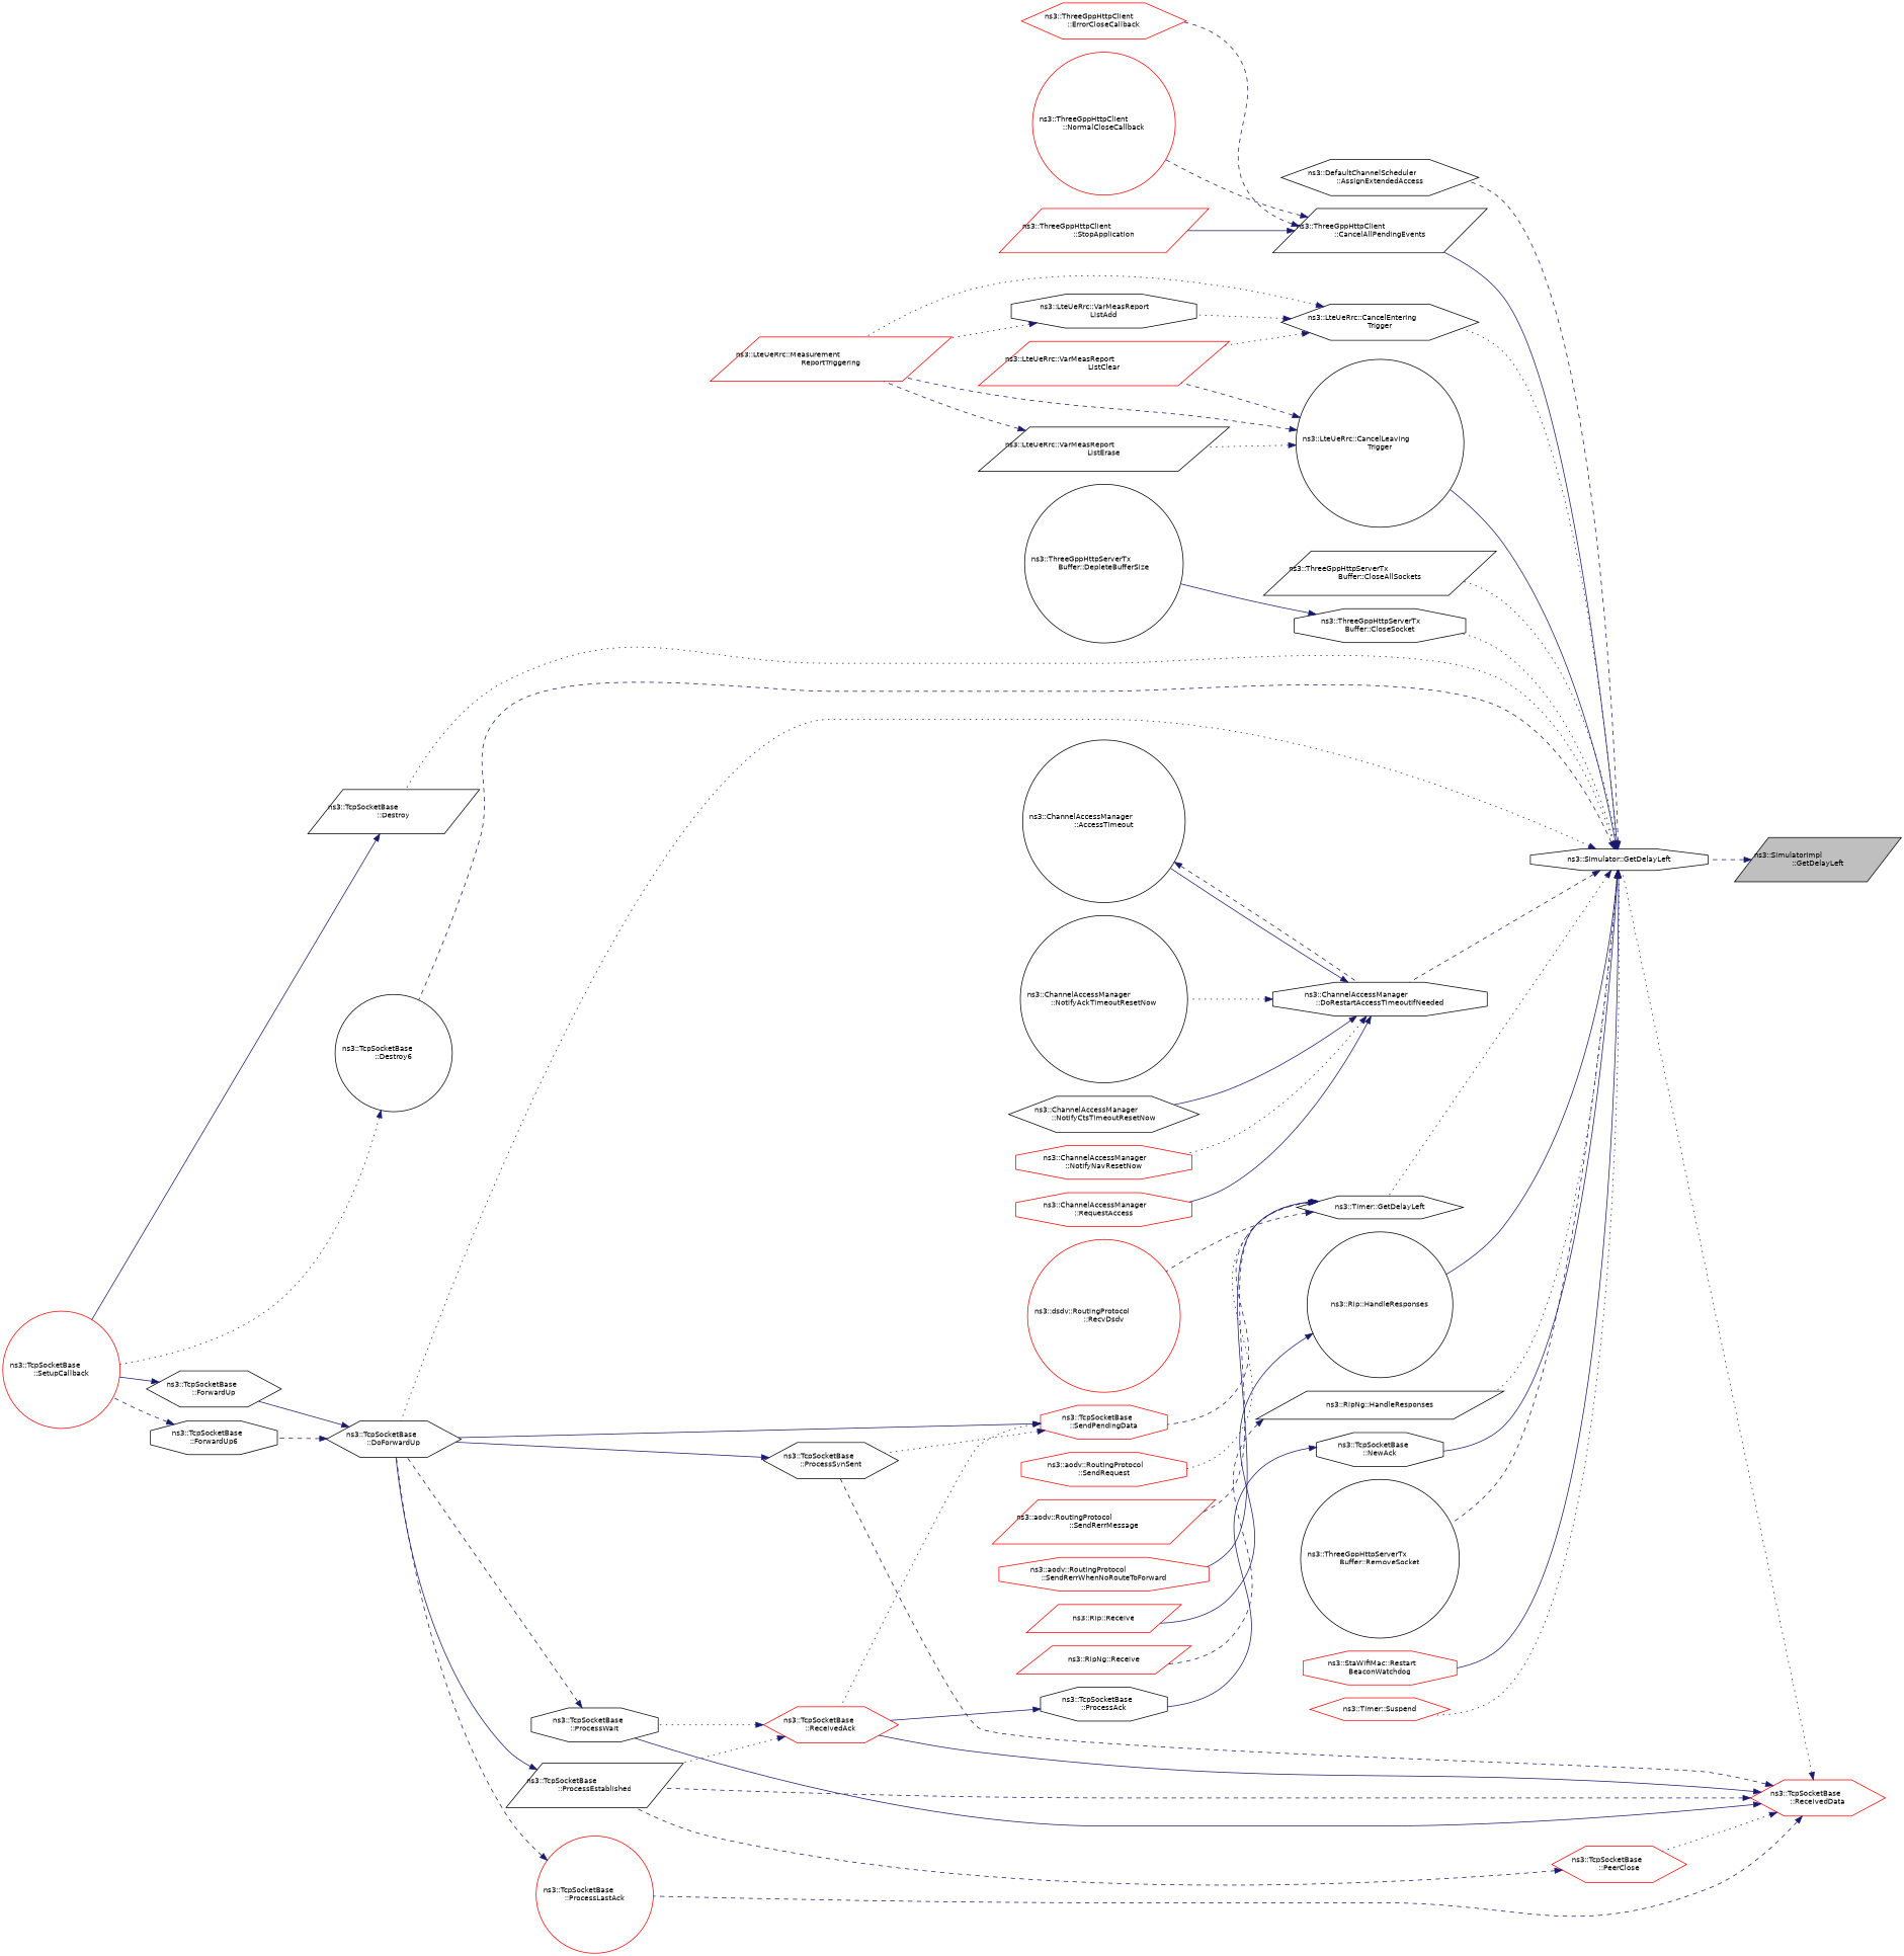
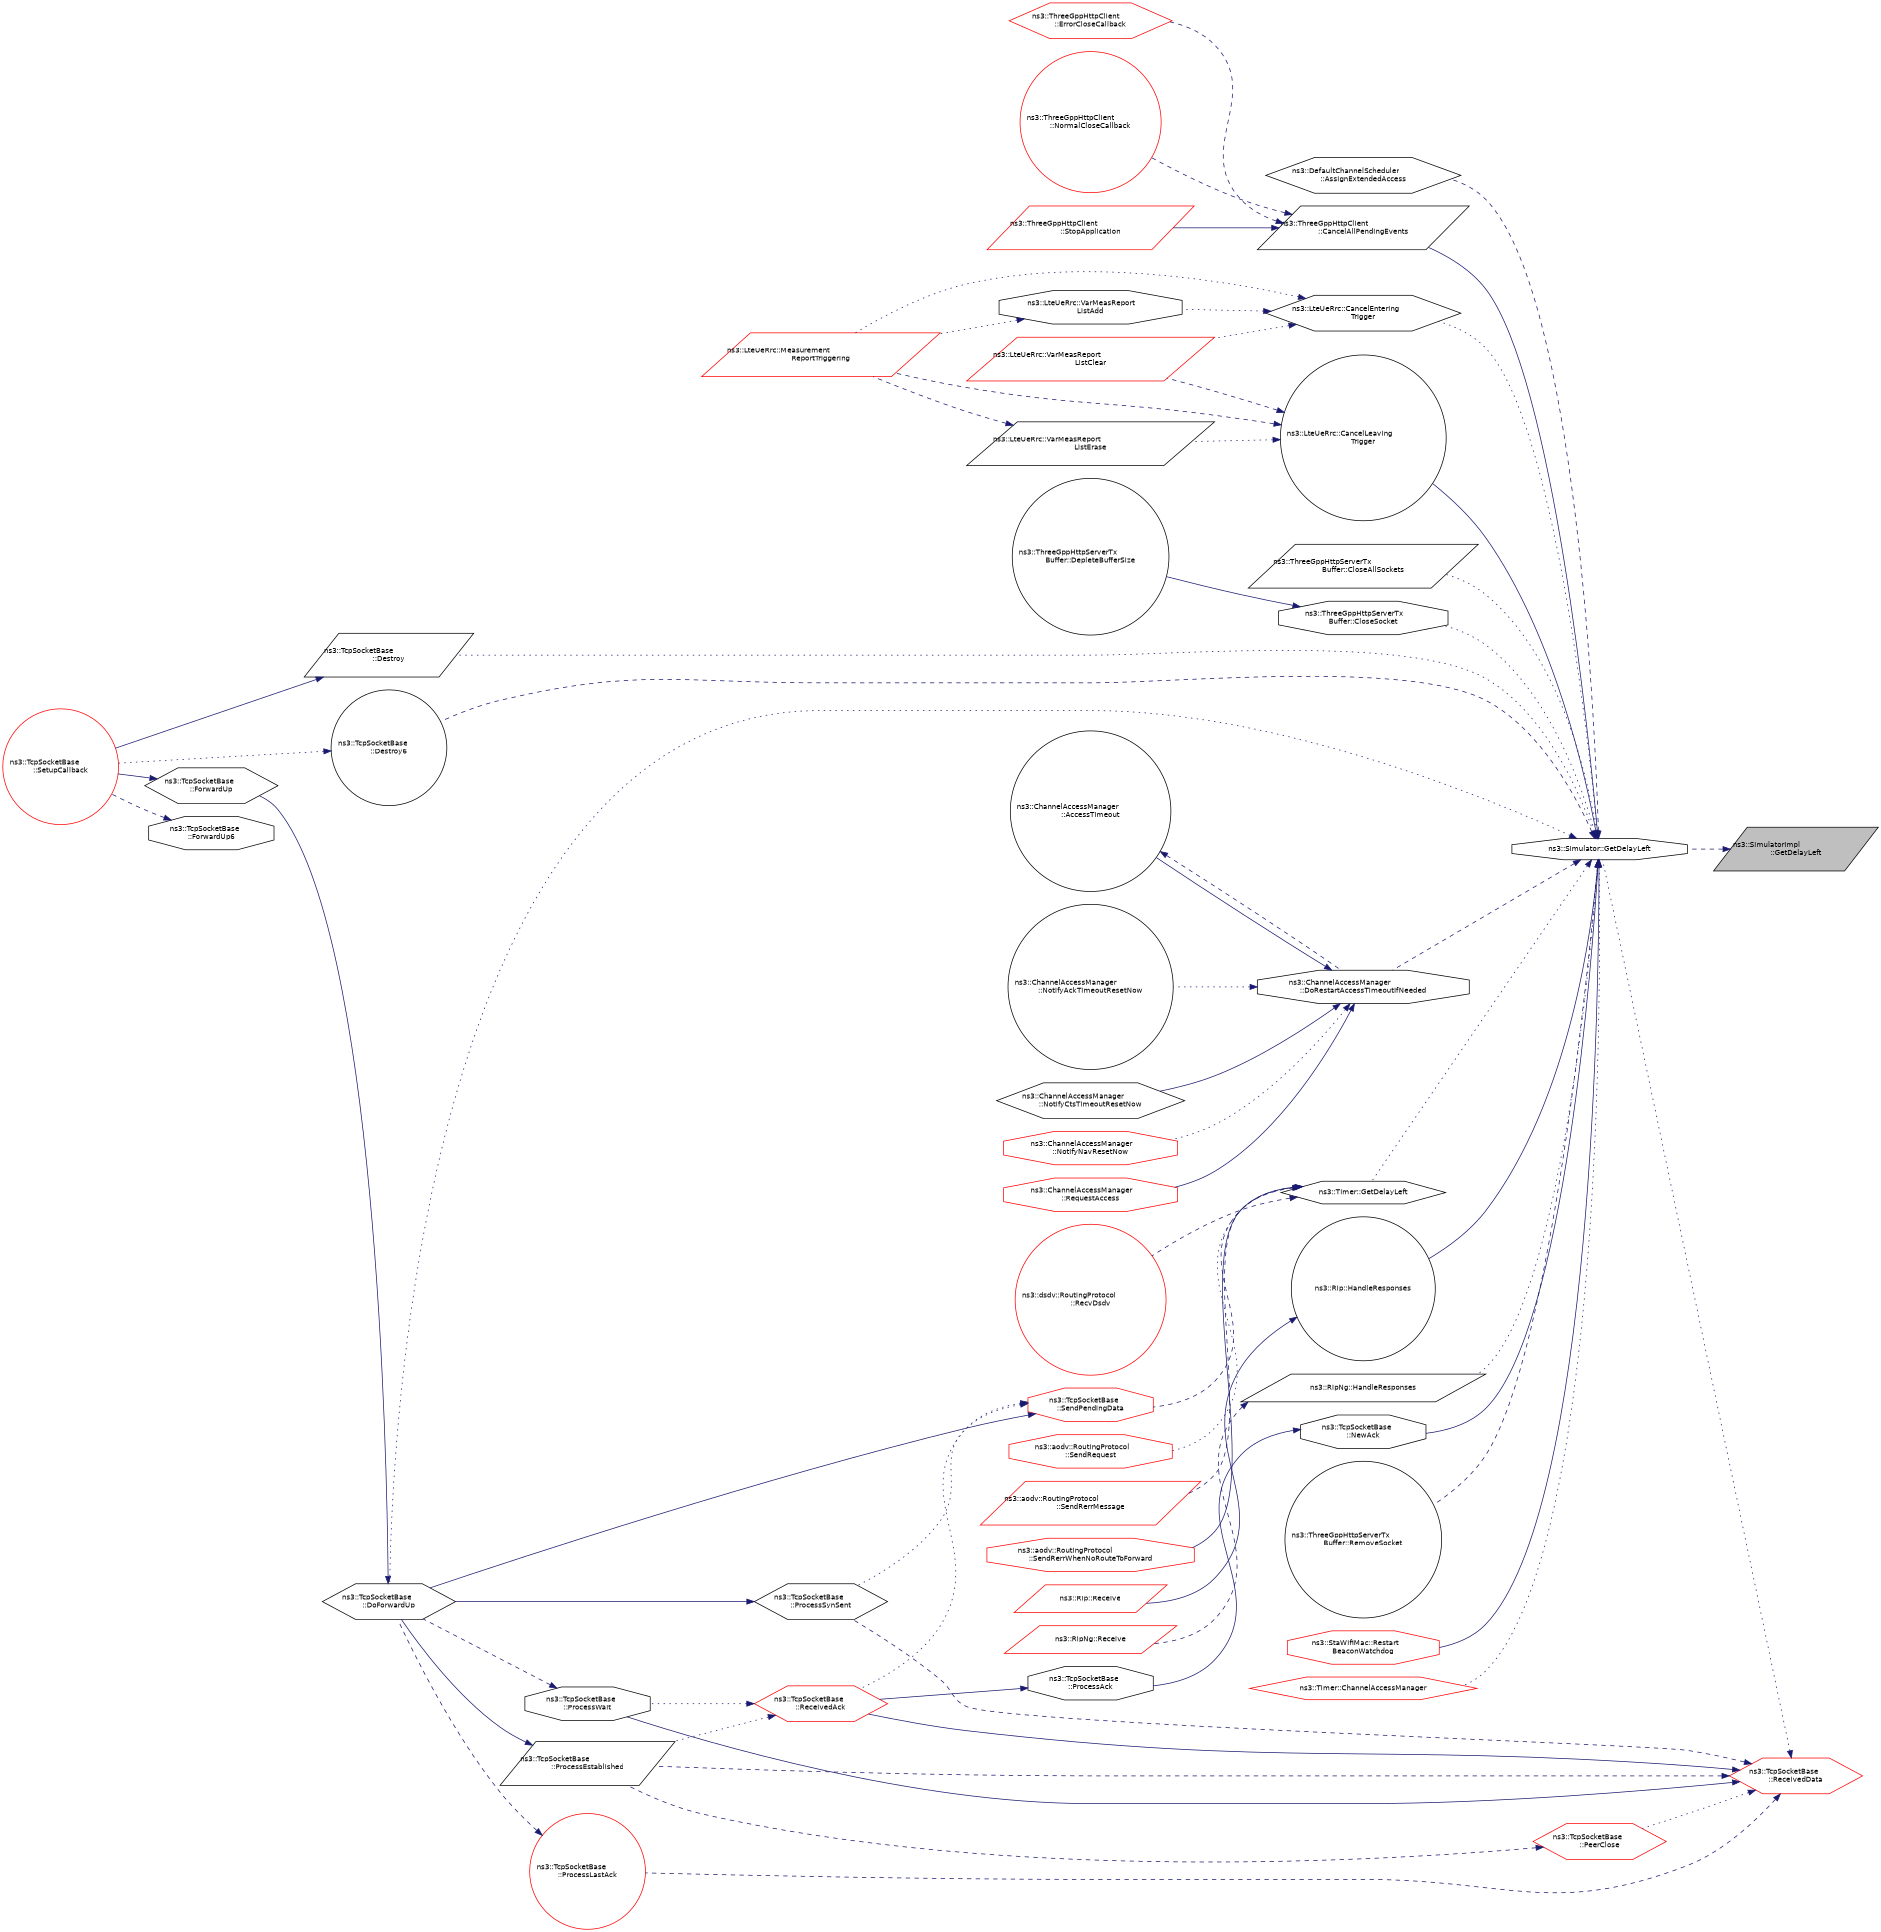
  digraph {
    rankdir=RL
    node [color=black fillcolor=white fontname=Helvetica fontsize=10 shape=octagon style=filled]
    edge [color=midnightblue dir=back fontname=Helvetica fontsize=10 labelfontname=Helvetica labelfontsize=10 style=dashed]
    n1 [fillcolor=grey75 fontcolor=black height=0.2 label="ns3::SimulatorImpl\l::GetDelayLeft" shape=parallelogram width=0.4]
    n2 [height=0.2 label="ns3::Simulator::GetDelayLeft" width=0.4]
    n3 [height=0.2 label="ns3::DefaultChannelScheduler\l::AssignExtendedAccess" shape=hexagon width=0.4]
    n4 [height=0.2 label="ns3::ThreeGppHttpClient\l::CancelAllPendingEvents" shape=parallelogram width=0.4]
    n5 [height=0.2 label="ns3::LteUeRrc::CancelEntering\lTrigger" shape=hexagon width=0.4]
    n6 [height=0.2 label="ns3::LteUeRrc::CancelLeaving\lTrigger" shape=circle width=0.4]
    n7 [height=0.2 label="ns3::ThreeGppHttpServerTx\lBuffer::CloseAllSockets" shape=parallelogram width=0.4]
    n8 [height=0.2 label="ns3::ThreeGppHttpServerTx\lBuffer::CloseSocket" width=0.4]
    n9 [height=0.2 label="ns3::TcpSocketBase\l::Destroy" shape=parallelogram width=0.4]
    n10 [height=0.2 label="ns3::TcpSocketBase\l::Destroy6" shape=circle width=0.4]
    n11 [height=0.2 label="ns3::TcpSocketBase\l::DoForwardUp" shape=hexagon width=0.4]
    n12 [height=0.2 label="ns3::ChannelAccessManager\l::DoRestartAccessTimeoutIfNeeded" width=0.4]
    n13 [height=0.2 label="ns3::Timer::GetDelayLeft" shape=hexagon width=0.4]
    n14 [height=0.2 label="ns3::Rip::HandleResponses" shape=circle width=0.4]
    n15 [height=0.2 label="ns3::RipNg::HandleResponses" shape=parallelogram width=0.4]
    n16 [height=0.2 label="ns3::TcpSocketBase\l::NewAck" width=0.4]
    n17 [height=0.2 label="ns3::ThreeGppHttpServerTx\lBuffer::RemoveSocket" shape=circle width=0.4]
    n18 [color=red height=0.2 label="ns3::StaWifiMac::Restart\lBeaconWatchdog" width=0.4]
-   n19 [color=red height=0.2 label="ns3::Timer::Suspend" shape=hexagon width=0.4]
+   n19 [color=red height=0.2 label="ns3::Timer::ChannelAccessManager" shape=hexagon width=0.4]
    n20 [color=red height=0.2 label="ns3::ThreeGppHttpClient\l::ErrorCloseCallback" shape=hexagon width=0.4]
    n21 [color=red height=0.2 label="ns3::ThreeGppHttpClient\l::NormalCloseCallback" shape=circle width=0.4]
    n22 [color=red height=0.2 label="ns3::ThreeGppHttpClient\l::StopApplication" shape=parallelogram width=0.4]
    n23 [color=red height=0.2 label="ns3::LteUeRrc::Measurement\lReportTriggering" shape=parallelogram width=0.4]
    n24 [height=0.2 label="ns3::LteUeRrc::VarMeasReport\lListAdd" width=0.4]
    n25 [color=red height=0.2 label="ns3::LteUeRrc::VarMeasReport\lListClear" shape=parallelogram width=0.4]
    n26 [height=0.2 label="ns3::LteUeRrc::VarMeasReport\lListErase" shape=parallelogram width=0.4]
    n27 [height=0.2 label="ns3::ThreeGppHttpServerTx\lBuffer::DepleteBufferSize" shape=circle width=0.4]
    n28 [color=red height=0.2 label="ns3::TcpSocketBase\l::SetupCallback" shape=circle width=0.4]
    n29 [height=0.2 label="ns3::TcpSocketBase\l::ForwardUp" shape=hexagon width=0.4]
    n30 [height=0.2 label="ns3::TcpSocketBase\l::ForwardUp6" width=0.4]
    n31 [height=0.2 label="ns3::ChannelAccessManager\l::AccessTimeout" shape=circle width=0.4]
    n32 [height=0.2 label="ns3::ChannelAccessManager\l::NotifyAckTimeoutResetNow" shape=circle width=0.4]
    n33 [height=0.2 label="ns3::ChannelAccessManager\l::NotifyCtsTimeoutResetNow" shape=hexagon width=0.4]
    n34 [color=red height=0.2 label="ns3::ChannelAccessManager\l::NotifyNavResetNow" width=0.4]
    n35 [color=red height=0.2 label="ns3::ChannelAccessManager\l::RequestAccess" width=0.4]
    n36 [color=red height=0.2 label="ns3::dsdv::RoutingProtocol\l::RecvDsdv" shape=circle width=0.4]
    n37 [color=red height=0.2 label="ns3::TcpSocketBase\l::SendPendingData" width=0.4]
    n38 [color=red height=0.2 label="ns3::aodv::RoutingProtocol\l::SendRequest" width=0.4]
    n39 [color=red height=0.2 label="ns3::aodv::RoutingProtocol\l::SendRerrMessage" shape=parallelogram width=0.4]
    n40 [color=red height=0.2 label="ns3::aodv::RoutingProtocol\l::SendRerrWhenNoRouteToForward" width=0.4]
    n41 [color=red height=0.2 label="ns3::Rip::Receive" shape=parallelogram width=0.4]
    n42 [color=red height=0.2 label="ns3::RipNg::Receive" shape=parallelogram width=0.4]
    n43 [height=0.2 label="ns3::TcpSocketBase\l::ProcessAck" width=0.4]
    n44 [color=red height=0.2 label="ns3::TcpSocketBase\l::ReceivedData" shape=hexagon width=0.4]
    n45 [height=0.2 label="ns3::TcpSocketBase\l::ProcessSynSent" shape=hexagon width=0.4]
    n46 [color=red height=0.2 label="ns3::TcpSocketBase\l::ReceivedAck" shape=hexagon width=0.4]
    n47 [height=0.2 label="ns3::TcpSocketBase\l::ProcessEstablished" shape=parallelogram width=0.4]
    n48 [height=0.2 label="ns3::TcpSocketBase\l::ProcessWait" width=0.4]
    n49 [color=red height=0.2 label="ns3::TcpSocketBase\l::PeerClose" shape=hexagon width=0.4]
    n50 [color=red height=0.2 label="ns3::TcpSocketBase\l::ProcessLastAck" shape=circle width=0.4]
    n1 -> n2
    n2 -> n3
    n2 -> n4 [style=solid]
    n2 -> n5 [style=dotted]
    n2 -> n6 [style=solid]
    n2 -> n7 [style=dotted]
    n2 -> n8 [style=dotted]
    n2 -> n9 [style=dotted]
    n2 -> n10
    n2 -> n11 [style=dotted]
    n2 -> n12
    n2 -> n13 [style=dotted]
    n2 -> n14 [style=solid]
    n2 -> n15 [style=dotted]
    n2 -> n16 [style=solid]
    n2 -> n17
    n2 -> n18 [style=solid]
    n2 -> n19 [style=dotted]
    n4 -> n20
    n4 -> n21
    n4 -> n22 [style=solid]
    n5 -> n23 [style=dotted]
    n5 -> n24 [style=dotted]
    n5 -> n25 [style=dotted]
    n6 -> n23
    n6 -> n25
    n6 -> n26 [style=dotted]
    n8 -> n27 [style=solid]
    n9 -> n28 [style=solid]
    n10 -> n28 [style=dotted]
    n11 -> n29 [style=solid]
-   n11 -> n30
    n12 -> n31 [style=solid]
    n12 -> n32 [style=dotted]
    n12 -> n33 [style=solid]
    n12 -> n34 [style=dotted]
    n12 -> n35 [style=solid]
    n13 -> n36
    n13 -> n37
    n13 -> n38 [style=dotted]
    n13 -> n39
    n13 -> n40 [style=solid]
    n14 -> n41 [style=solid]
    n15 -> n42
    n16 -> n43 [style=solid]
    n24 -> n23 [style=dotted]
    n26 -> n23
    n29 -> n28 [style=solid]
    n30 -> n28
    n31 -> n12
    n37 -> n11 [style=solid]
    n37 -> n45 [style=dotted]
    n37 -> n46 [style=dotted]
    n43 -> n46 [style=solid]
    n44 -> n2 [style=dotted]
    n44 -> n45
    n44 -> n46 [style=solid]
    n44 -> n47
    n44 -> n48 [style=solid]
    n44 -> n49 [style=dotted]
    n44 -> n50
    n45 -> n11 [style=solid]
    n46 -> n47 [style=dotted]
    n46 -> n48 [style=dotted]
    n47 -> n11 [style=solid]
    n48 -> n11
    n49 -> n47
    n50 -> n11
  }
